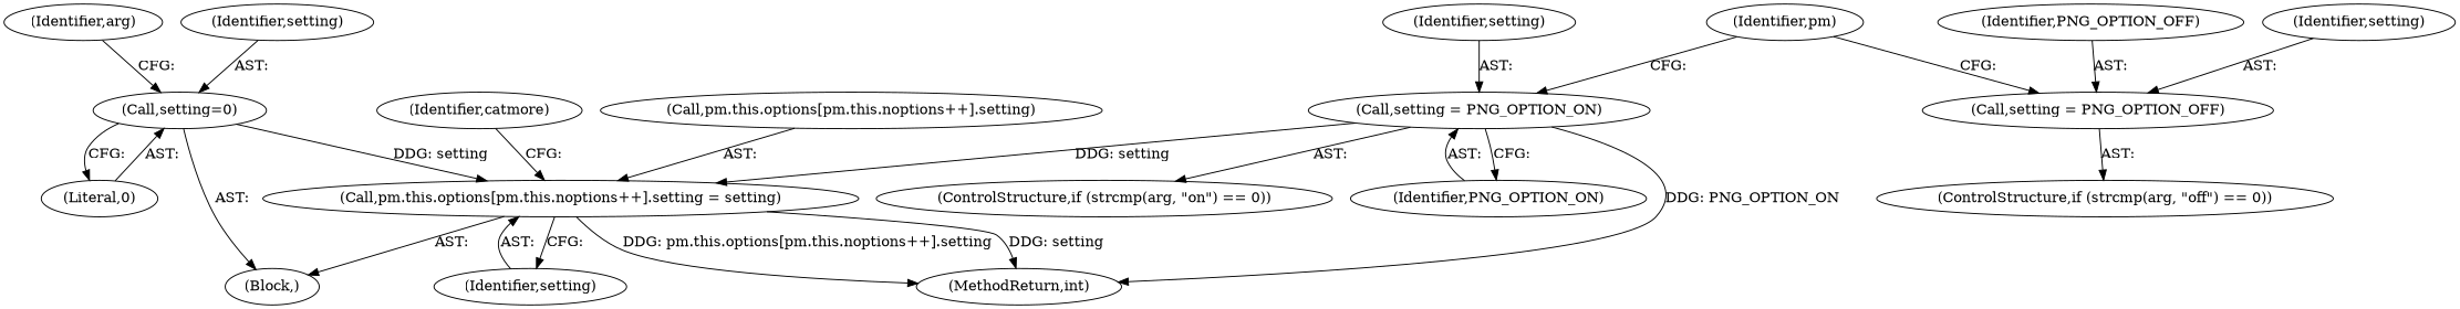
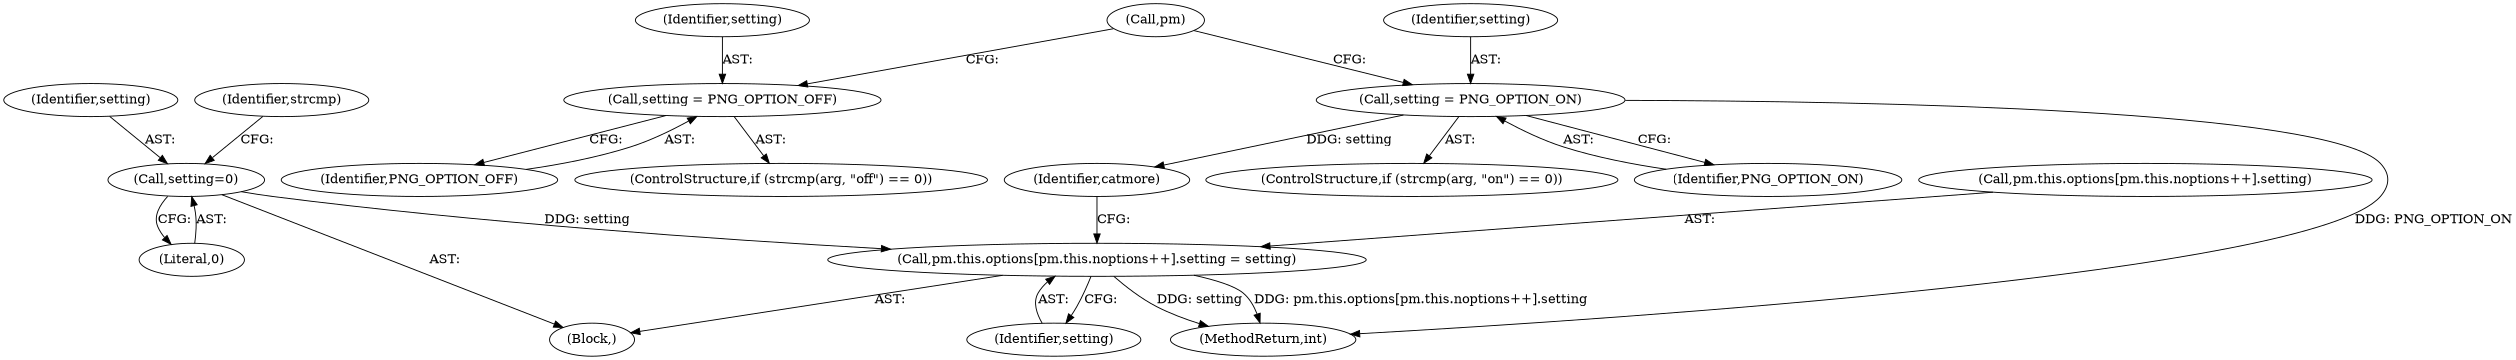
  digraph {
    n1 [label="(Call,pm.this.options[pm.this.noptions++].setting = setting)"]
    n2 [label="(Block,)"]
    n3 [label="(MethodReturn,int)"]
    n4 [label="(Identifier,setting)"]
    n5 [label="(Call,setting=0)"]
    n6 [label="(Literal,0)"]
    n7 [label="(Call,setting = PNG_OPTION_OFF)"]
    n8 [label="(Identifier,PNG_OPTION_OFF)"]
    n9 [label="(ControlStructure,if (strcmp(arg, \"off\") == 0))"]
    n10 [label="(Call,setting = PNG_OPTION_ON)"]
    n11 [label="(ControlStructure,if (strcmp(arg, \"on\") == 0))"]
    n12 [label="(Identifier,PNG_OPTION_ON)"]
    n13 [label="(Identifier,setting)"]
-   n14 [label="(Identifier,pm)"]
+   n14 [label="(Call,pm)"]
    n15 [label="(Call,pm.this.options[pm.this.noptions++].setting)"]
    n16 [label="(Identifier,setting)"]
    n17 [label="(Identifier,setting)"]
    n18 [label="(Identifier,catmore)"]
-   n19 [label="(Identifier,arg)"]
+   n19 [label="(Identifier,strcmp)"]
    n1 -> n2 [label="AST: "]
    n1 -> n3 [label="DDG: setting"]
    n1 -> n3 [label="DDG: pm.this.options[pm.this.noptions++].setting"]
    n1 -> n4 [label="CFG: "]
    n4 -> n1 [label="AST: "]
    n5 -> n1 [label="DDG: setting"]
    n5 -> n2 [label="AST: "]
    n5 -> n6 [label="CFG: "]
    n6 -> n5 [label="AST: "]
+   n7 -> n8 [label="CFG: "]
    n7 -> n9 [label="AST: "]
    n8 -> n7 [label="AST: "]
-   n10 -> n1 [label="DDG: setting"]
+   n10 -> n18 [label="DDG: setting"]
    n10 -> n3 [label="DDG: PNG_OPTION_ON"]
    n10 -> n11 [label="AST: "]
    n10 -> n12 [label="CFG: "]
    n12 -> n10 [label="AST: "]
    n13 -> n5 [label="AST: "]
    n14 -> n7 [label="CFG: "]
    n14 -> n10 [label="CFG: "]
    n15 -> n1 [label="AST: "]
    n16 -> n10 [label="AST: "]
    n17 -> n7 [label="AST: "]
    n18 -> n1 [label="CFG: "]
    n19 -> n5 [label="CFG: "]
  }
